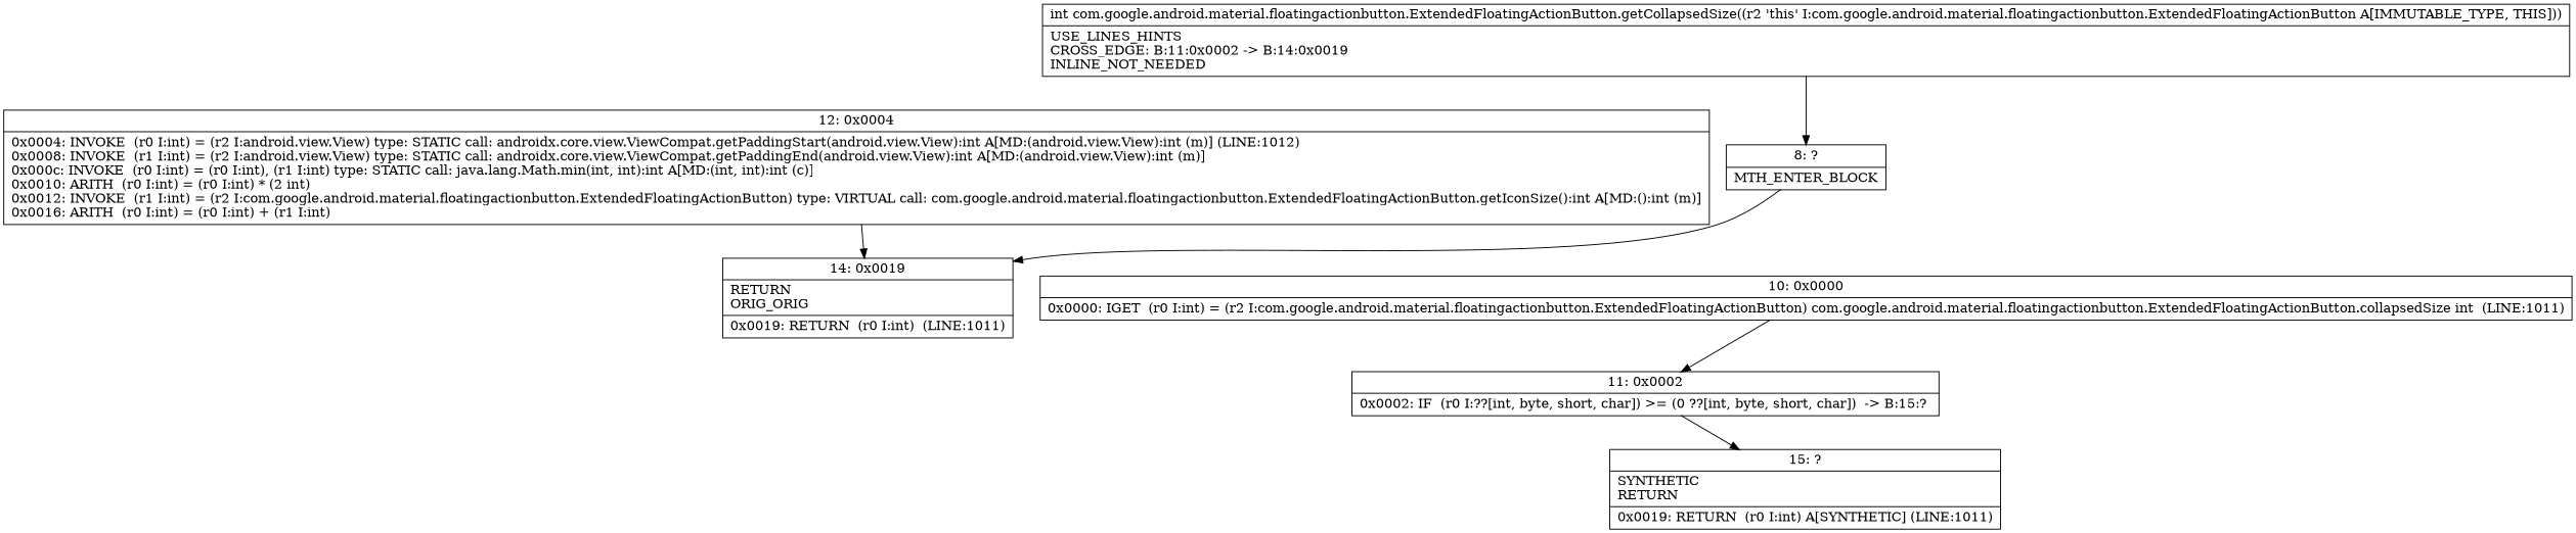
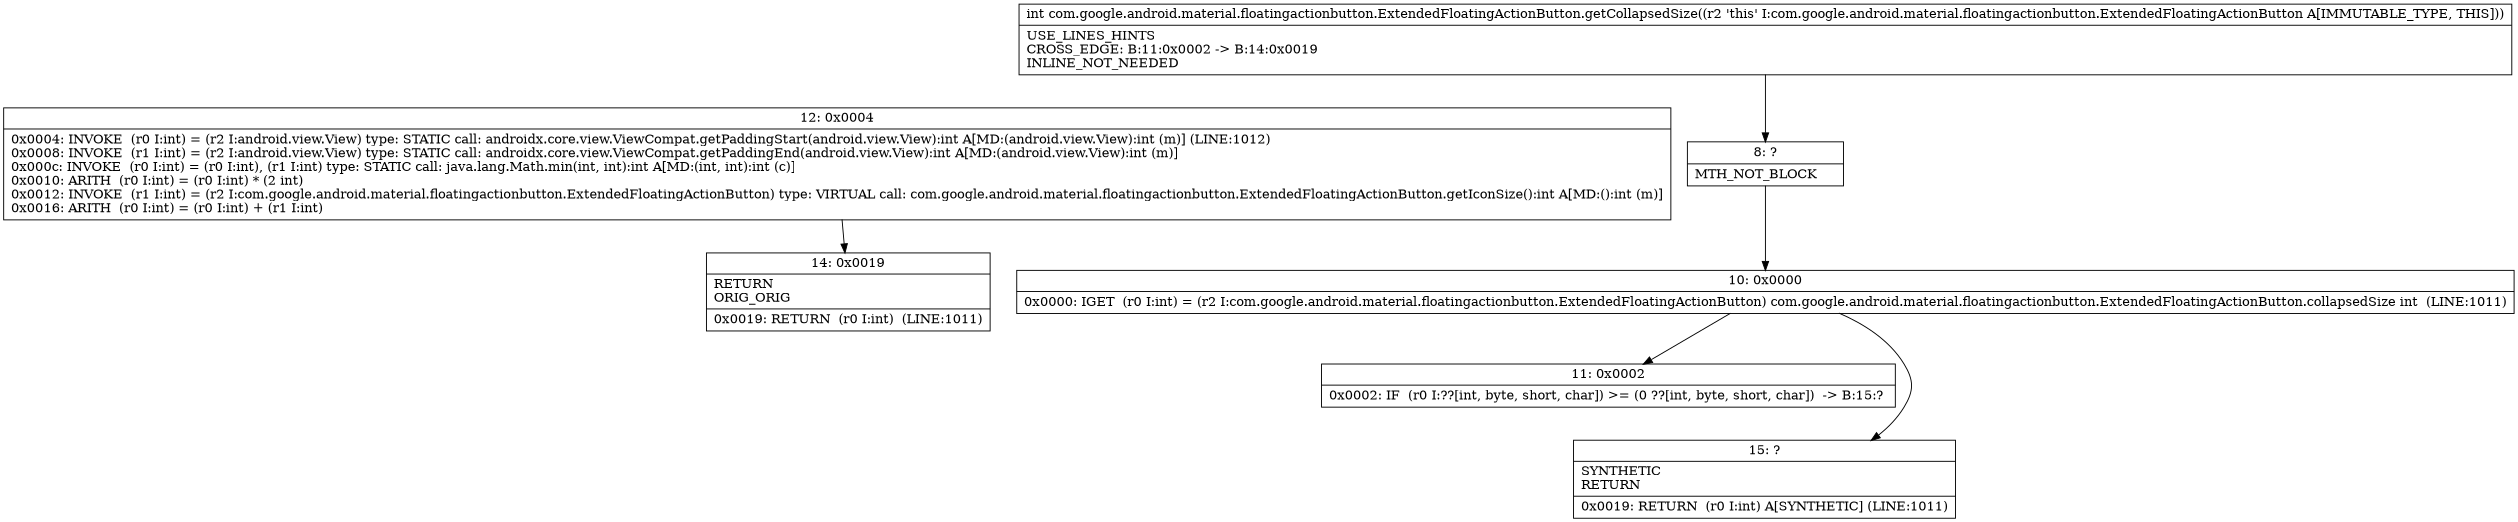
  digraph {
    node [shape=record]
-   n1 [label="{8\:\ ?|MTH_ENTER_BLOCK\l}"]
+   n1 [label="{8\:\ ?|MTH_NOT_BLOCK\l}"]
    n2 [label="{10\:\ 0x0000|0x0000: IGET  (r0 I:int) = (r2 I:com.google.android.material.floatingactionbutton.ExtendedFloatingActionButton) com.google.android.material.floatingactionbutton.ExtendedFloatingActionButton.collapsedSize int  (LINE:1011)\l}"]
    n3 [label="{11\:\ 0x0002|0x0002: IF  (r0 I:??[int, byte, short, char]) \>= (0 ??[int, byte, short, char])  \-\> B:15:? \l}"]
    n4 [label="{15\:\ ?|SYNTHETIC\lRETURN\l|0x0019: RETURN  (r0 I:int) A[SYNTHETIC] (LINE:1011)\l}"]
    n5 [label="{12\:\ 0x0004|0x0004: INVOKE  (r0 I:int) = (r2 I:android.view.View) type: STATIC call: androidx.core.view.ViewCompat.getPaddingStart(android.view.View):int A[MD:(android.view.View):int (m)] (LINE:1012)\l0x0008: INVOKE  (r1 I:int) = (r2 I:android.view.View) type: STATIC call: androidx.core.view.ViewCompat.getPaddingEnd(android.view.View):int A[MD:(android.view.View):int (m)]\l0x000c: INVOKE  (r0 I:int) = (r0 I:int), (r1 I:int) type: STATIC call: java.lang.Math.min(int, int):int A[MD:(int, int):int (c)]\l0x0010: ARITH  (r0 I:int) = (r0 I:int) * (2 int) \l0x0012: INVOKE  (r1 I:int) = (r2 I:com.google.android.material.floatingactionbutton.ExtendedFloatingActionButton) type: VIRTUAL call: com.google.android.material.floatingactionbutton.ExtendedFloatingActionButton.getIconSize():int A[MD:():int (m)]\l0x0016: ARITH  (r0 I:int) = (r0 I:int) + (r1 I:int) \l}"]
    n6 [label="{14\:\ 0x0019|RETURN\lORIG_ORIG\l|0x0019: RETURN  (r0 I:int)  (LINE:1011)\l}"]
    n7 [label="{int com.google.android.material.floatingactionbutton.ExtendedFloatingActionButton.getCollapsedSize((r2 'this' I:com.google.android.material.floatingactionbutton.ExtendedFloatingActionButton A[IMMUTABLE_TYPE, THIS]))  | USE_LINES_HINTS\lCROSS_EDGE: B:11:0x0002 \-\> B:14:0x0019\lINLINE_NOT_NEEDED\l}"]
-   n1 -> n6
+   n1 -> n2
    n2 -> n3
-   n3 -> n4
+   n2 -> n4
    n5 -> n6
    n7 -> n1
  }
